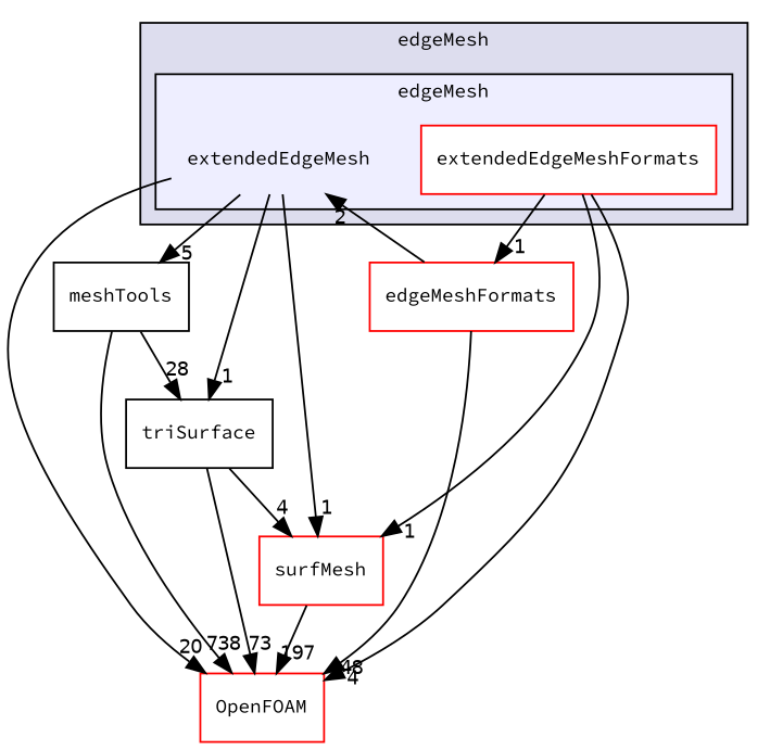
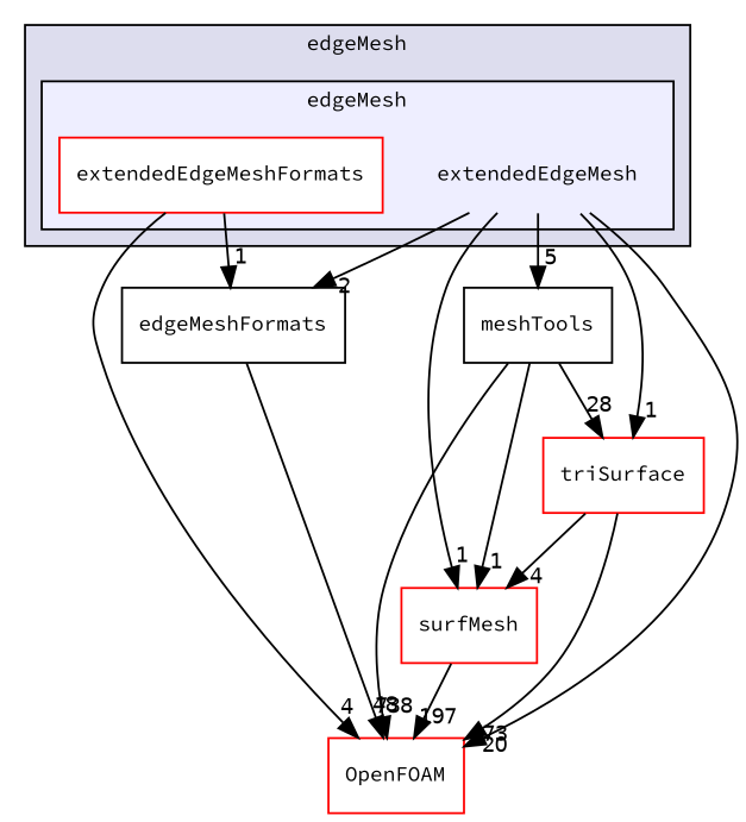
  digraph {
    compound=true
    fontname="Source Code Pro"
    node [fontname="Source Code Pro" fontsize=10 shape=box color=red]
    edge [fontname="Source Code Pro" headlabel=1 labeldistance=1.5 labelfontname=Helvetica labelfontsize=10]
    n1 [label=extendedEdgeMesh shape=plaintext color=""]
    n2 [fillcolor=white label=extendedEdgeMeshFormats style=filled]
    n3 [label=surfMesh]
-   n4 [color=black label=triSurface]
+   n4 [label=triSurface]
    n5 [color=black label=meshTools]
-   n6 [label=edgeMeshFormats]
+   n6 [color=black label=edgeMeshFormats]
    n7 [label=OpenFOAM]
    subgraph cluster_1 {
      bgcolor="#ddddee"
      fontsize=10
      label=edgeMesh
      pencolor=black
      subgraph cluster_2 {
        bgcolor="#eeeeff"
        fontsize=10
        label=edgeMesh
        pencolor=black
        n1
        n2
      }
    }
    n1 -> n3
    n1 -> n4
    n1 -> n5 [headlabel=5]
-   n6 -> n1 [headlabel=2]
+   n1 -> n6 [headlabel=2]
    n1 -> n7 [headlabel=20]
    n2 -> n6
    n2 -> n7 [headlabel=4]
    n3 -> n7 [headlabel=197]
    n4 -> n3 [headlabel=4]
    n4 -> n7 [headlabel=73]
-   n2 -> n3
+   n5 -> n3
    n5 -> n4 [headlabel=28]
    n5 -> n7 [headlabel=738]
    n6 -> n7 [headlabel=48]
  }
